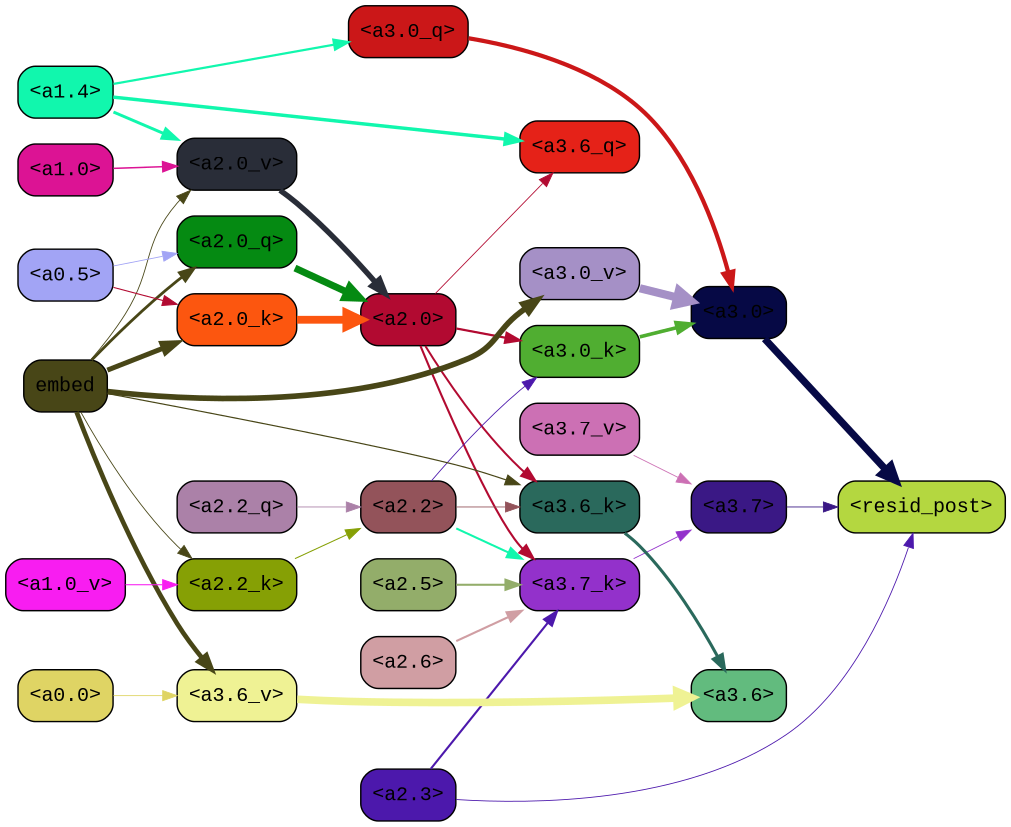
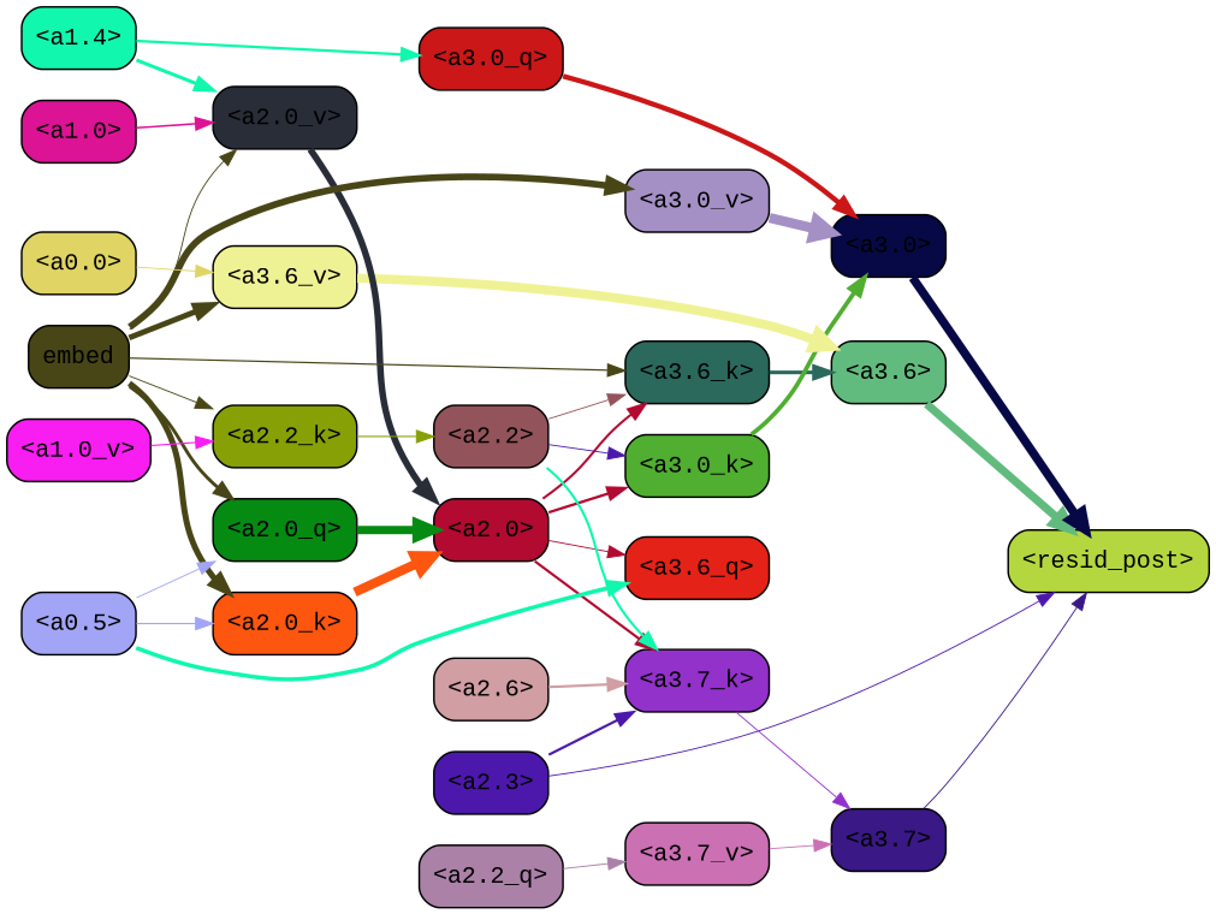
  strict digraph {
    fontname="Liberation Mono"
    rankdir=LR
    splines=true
    node [color=black fontname="Liberation Mono" shape=box style="filled, rounded"]
    edge [color="#484617" fontname="Liberation Mono" penwidth=0.6]
    "<a3.7>" [fillcolor="#3a1885"]
    "<resid_post>" [fillcolor="#b4d740"]
    "<a3.6>" [fillcolor="#62bb7e"]
    "<a3.0>" [fillcolor="#060945"]
    "<a2.3>" [fillcolor="#4c18ac"]
    "<a3.7_k>" [fillcolor="#9331cb"]
    "<a3.6_q>" [fillcolor="#e52218"]
    "<a3.0_q>" [fillcolor="#cb1718"]
    "<a3.6_k>" [fillcolor="#2a695c"]
    "<a3.0_k>" [fillcolor="#50ae31"]
    "<a3.7_v>" [fillcolor="#cc70b4"]
    "<a3.6_v>" [fillcolor="#eff294"]
    "<a3.0_v>" [fillcolor="#a590c6"]
    "<a2.0>" [fillcolor="#b20a31"]
    "<a1.4>" [fillcolor="#11f7ad"]
    "<a2.0_v>" [fillcolor="#292d38"]
    "<a2.6>" [fillcolor="#d09ea3"]
-   "<a2.5>" [fillcolor="#93ad6a"]
    "<a2.2>" [fillcolor="#93535a"]
    embed [fillcolor="#484617"]
    "<a2.0_q>" [fillcolor="#058a12"]
    "<a2.2_k>" [fillcolor="#86a005"]
    "<a2.0_k>" [fillcolor="#fc560f"]
    "<a0.5>" [fillcolor="#a2a4f5"]
    "<a0.0>" [fillcolor="#dfd464"]
    "<a2.2_q>" [fillcolor="#ab81a8"]
    "<a1.0>" [fillcolor="#dc1394"]
    "<a1.0_v>" [fillcolor="#f81df1"]
    "<a3.7>" -> "<resid_post>" [color="#3a1885"]
+   "<a3.6>" -> "<resid_post>" [color="#62bb7e" penwidth=4.749041676521301]
    "<a3.0>" -> "<resid_post>" [color="#060945" penwidth=5.004215121269226]
    "<a2.3>" -> "<resid_post>" [color="#4c18ac"]
    "<a2.3>" -> "<a3.7_k>" [color="#4c18ac" penwidth=1.4559586644172668]
    "<a3.7_k>" -> "<a3.7>" [color="#9331cb"]
    "<a3.0_q>" -> "<a3.0>" [color="#cb1718" penwidth=2.9459195733070374]
    "<a3.6_k>" -> "<a3.6>" [color="#2a695c" penwidth=2.13908451795578]
    "<a3.0_k>" -> "<a3.0>" [color="#50ae31" penwidth=2.520303964614868]
    "<a3.7_v>" -> "<a3.7>" [color="#cc70b4"]
    "<a3.6_v>" -> "<a3.6>" [color="#eff294" penwidth=5.297133803367615]
    "<a3.0_v>" -> "<a3.0>" [color="#a590c6" penwidth=5.680712580680847]
    "<a2.0>" -> "<a3.7_k>" [color="#b20a31" penwidth=1.4582423567771912]
    "<a2.0>" -> "<a3.6_q>" [color="#b20a31"]
    "<a2.0>" -> "<a3.6_k>" [color="#b20a31" penwidth=1.3792681694030762]
    "<a2.0>" -> "<a3.0_k>" [color="#b20a31" penwidth=1.5433646440505981]
-   "<a1.4>" -> "<a3.6_q>" [color="#11f7ad" penwidth=2.407962203025818]
+   "<a0.5>" -> "<a3.6_q>" [color="#11f7ad" penwidth=2.407962203025818]
    "<a1.4>" -> "<a3.0_q>" [color="#11f7ad" penwidth=1.5490156412124634]
    "<a1.4>" -> "<a2.0_v>" [color="#11f7ad" penwidth=2.058677911758423]
    "<a2.0_v>" -> "<a2.0>" [color="#292d38" penwidth=3.7890332341194153]
    "<a2.6>" -> "<a3.7_k>" [color="#d09ea3" penwidth=1.468173325061798]
-   "<a2.5>" -> "<a3.7_k>" [color="#93ad6a" penwidth=1.457568109035492]
    "<a2.2>" -> "<a3.7_k>" [color="#11f7ad" penwidth=1.4199435114860535]
    "<a2.2>" -> "<a3.6_k>" [color="#93535a"]
    "<a2.2>" -> "<a3.0_k>" [color="#4c18ac"]
    embed -> "<a3.6_k>" [penwidth=0.8273519277572632]
    embed -> "<a3.6_v>" [penwidth=3.2414157912135124]
    embed -> "<a3.0_v>" [penwidth=3.929257571697235]
    embed -> "<a2.0_v>"
    embed -> "<a2.0_q>" [penwidth=1.9435837268829346]
    embed -> "<a2.2_k>"
    embed -> "<a2.0_k>" [penwidth=3.4579111337661743]
    "<a2.0_q>" -> "<a2.0>" [color="#058a12" penwidth=4.832814455032349]
    "<a2.2_k>" -> "<a2.2>" [color="#86a005" penwidth=0.7200896441936493]
    "<a2.0_k>" -> "<a2.0>" [color="#fc560f" penwidth=5.423068851232529]
    "<a0.5>" -> "<a2.0_q>" [color="#a2a4f5"]
-   "<a0.5>" -> "<a2.0_k>" [color="#b20a31" penwidth=0.7646331787109375]
+   "<a0.5>" -> "<a2.0_k>" [color="#a2a4f5" penwidth=0.7646331787109375]
    "<a0.0>" -> "<a3.6_v>" [color="#dfd464"]
-   "<a2.2_q>" -> "<a2.2>" [color="#ab81a8" penwidth=0.6301735639572144]
+   "<a2.2_q>" -> "<a3.7_v>" [color="#ab81a8" penwidth=0.6301735639572144]
    "<a1.0>" -> "<a2.0_v>" [color="#dc1394" penwidth=1.041085124015808]
    "<a1.0_v>" -> "<a2.2_k>" [color="#f81df1" penwidth=0.7517843246459961]
  }
